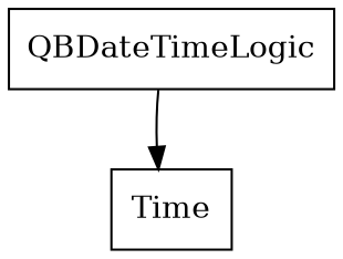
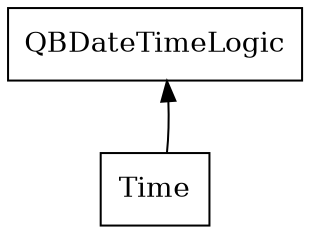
  digraph {
    node [shape=box]
    n1 [label=QBDateTimeLogic root=true]
    Time
-   n1 -> Time
+   Time -> n1
  }
